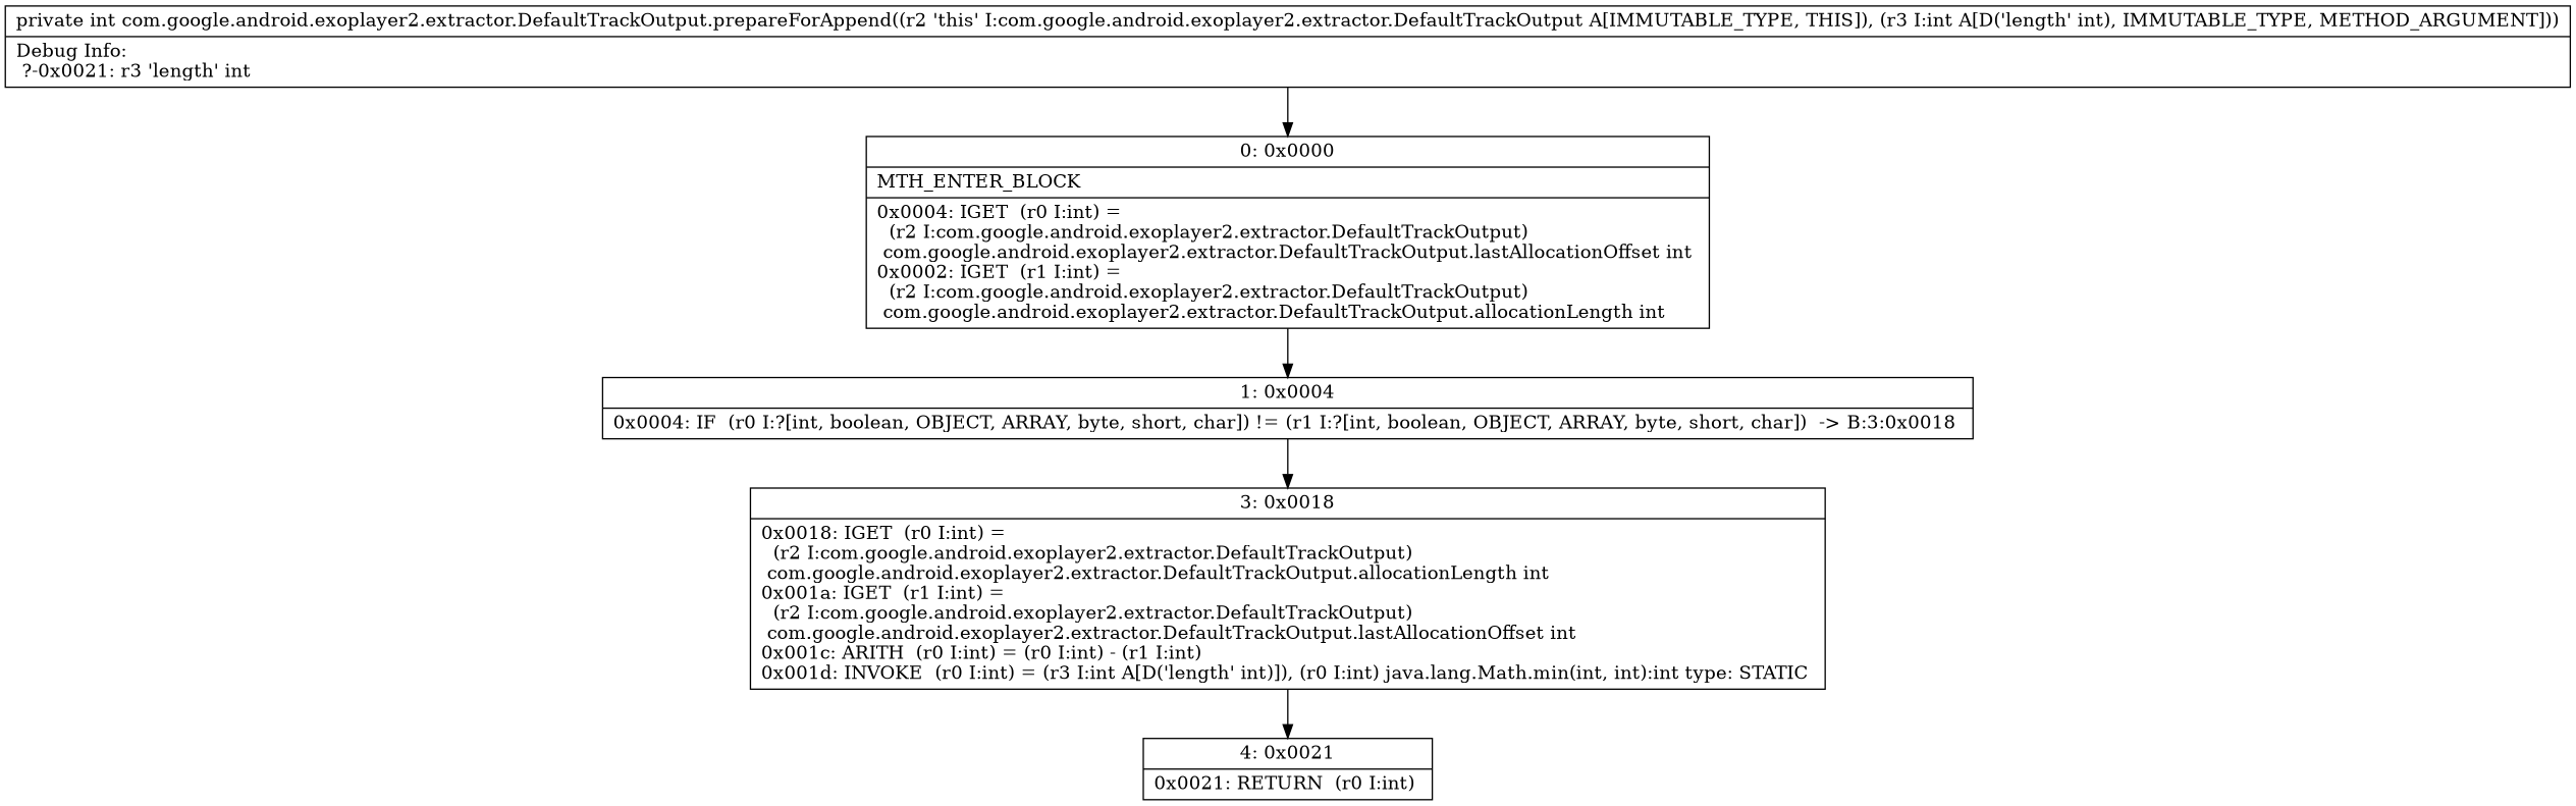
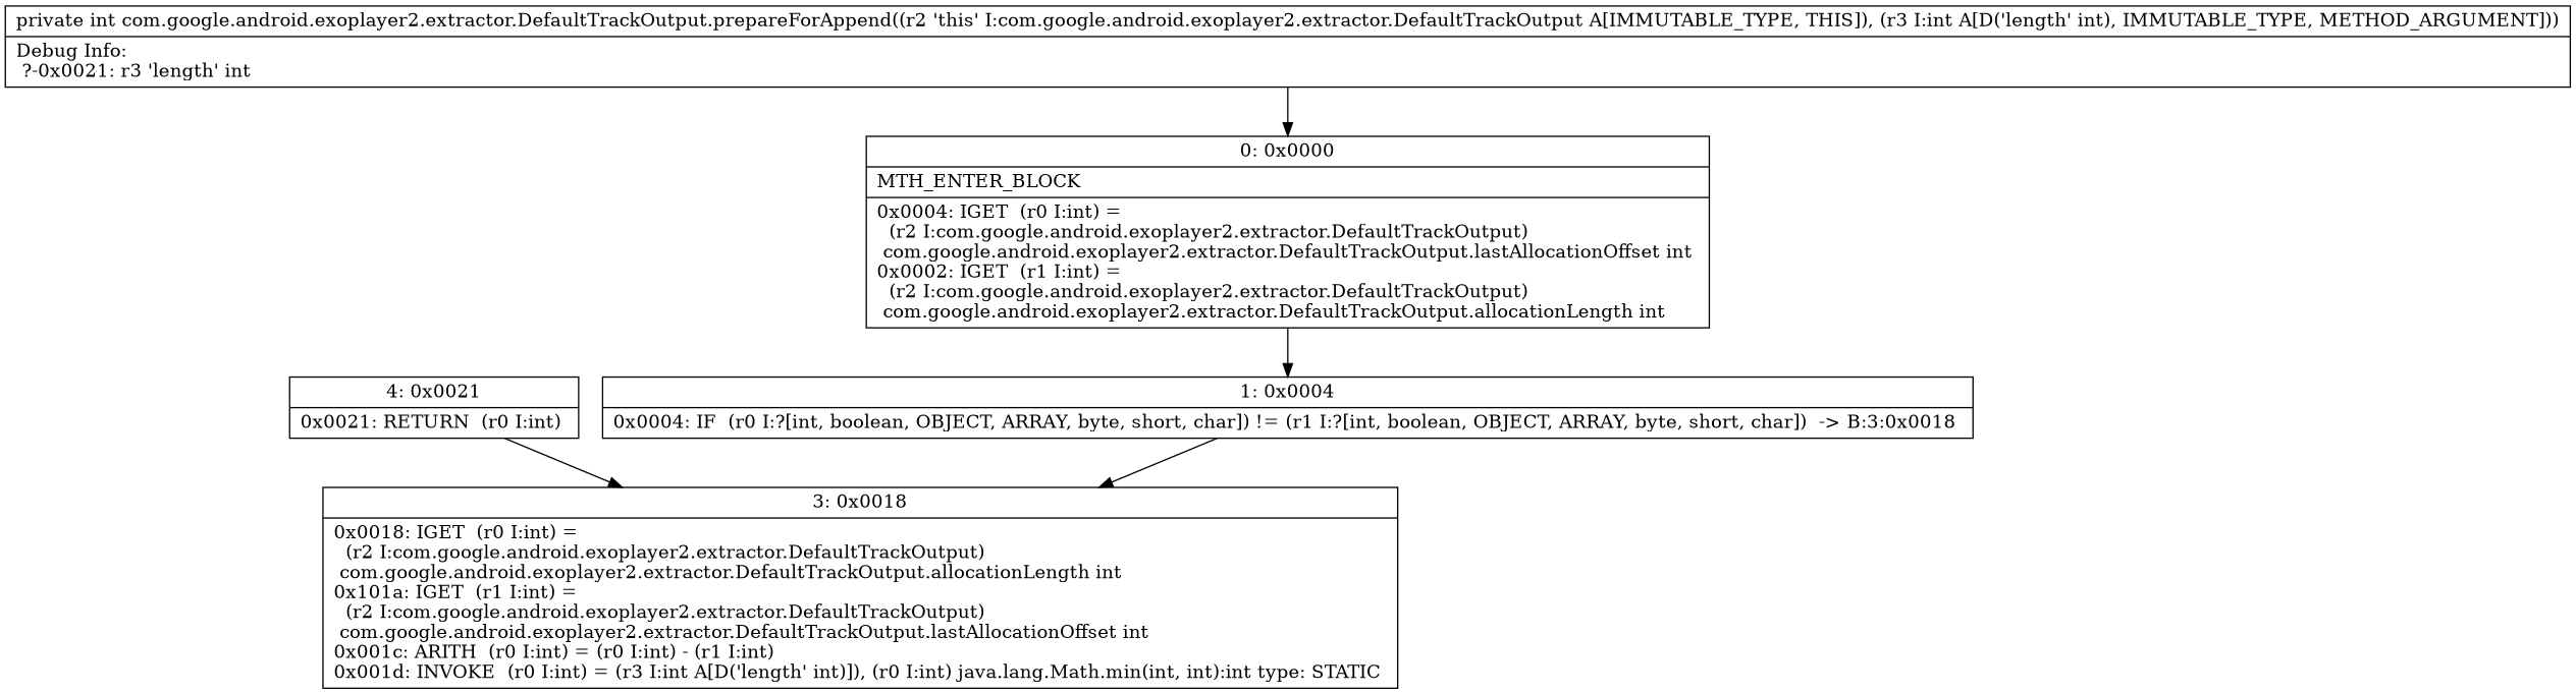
  digraph {
    fontname="DejaVu Serif"
    node [fontname="DejaVu Serif" shape=record]
    edge [fontname="DejaVu Serif"]
    n1 [label="{0\:\ 0x0000|MTH_ENTER_BLOCK\l|0x0004: IGET  (r0 I:int) = \l  (r2 I:com.google.android.exoplayer2.extractor.DefaultTrackOutput)\l com.google.android.exoplayer2.extractor.DefaultTrackOutput.lastAllocationOffset int \l0x0002: IGET  (r1 I:int) = \l  (r2 I:com.google.android.exoplayer2.extractor.DefaultTrackOutput)\l com.google.android.exoplayer2.extractor.DefaultTrackOutput.allocationLength int \l}"]
    n2 [label="{1\:\ 0x0004|0x0004: IF  (r0 I:?[int, boolean, OBJECT, ARRAY, byte, short, char]) != (r1 I:?[int, boolean, OBJECT, ARRAY, byte, short, char])  \-\> B:3:0x0018 \l}"]
-   n3 [label="{3\:\ 0x0018|0x0018: IGET  (r0 I:int) = \l  (r2 I:com.google.android.exoplayer2.extractor.DefaultTrackOutput)\l com.google.android.exoplayer2.extractor.DefaultTrackOutput.allocationLength int \l0x001a: IGET  (r1 I:int) = \l  (r2 I:com.google.android.exoplayer2.extractor.DefaultTrackOutput)\l com.google.android.exoplayer2.extractor.DefaultTrackOutput.lastAllocationOffset int \l0x001c: ARITH  (r0 I:int) = (r0 I:int) \- (r1 I:int) \l0x001d: INVOKE  (r0 I:int) = (r3 I:int A[D('length' int)]), (r0 I:int) java.lang.Math.min(int, int):int type: STATIC \l}"]
+   n3 [label="{3\:\ 0x0018|0x0018: IGET  (r0 I:int) = \l  (r2 I:com.google.android.exoplayer2.extractor.DefaultTrackOutput)\l com.google.android.exoplayer2.extractor.DefaultTrackOutput.allocationLength int \l0x101a: IGET  (r1 I:int) = \l  (r2 I:com.google.android.exoplayer2.extractor.DefaultTrackOutput)\l com.google.android.exoplayer2.extractor.DefaultTrackOutput.lastAllocationOffset int \l0x001c: ARITH  (r0 I:int) = (r0 I:int) \- (r1 I:int) \l0x001d: INVOKE  (r0 I:int) = (r3 I:int A[D('length' int)]), (r0 I:int) java.lang.Math.min(int, int):int type: STATIC \l}"]
    n4 [label="{4\:\ 0x0021|0x0021: RETURN  (r0 I:int) \l}"]
    n5 [label="{private int com.google.android.exoplayer2.extractor.DefaultTrackOutput.prepareForAppend((r2 'this' I:com.google.android.exoplayer2.extractor.DefaultTrackOutput A[IMMUTABLE_TYPE, THIS]), (r3 I:int A[D('length' int), IMMUTABLE_TYPE, METHOD_ARGUMENT]))  | Debug Info:\l  ?\-0x0021: r3 'length' int\l}"]
    n1 -> n2
    n2 -> n3
-   n3 -> n4
+   n4 -> n3
    n5 -> n1
  }
